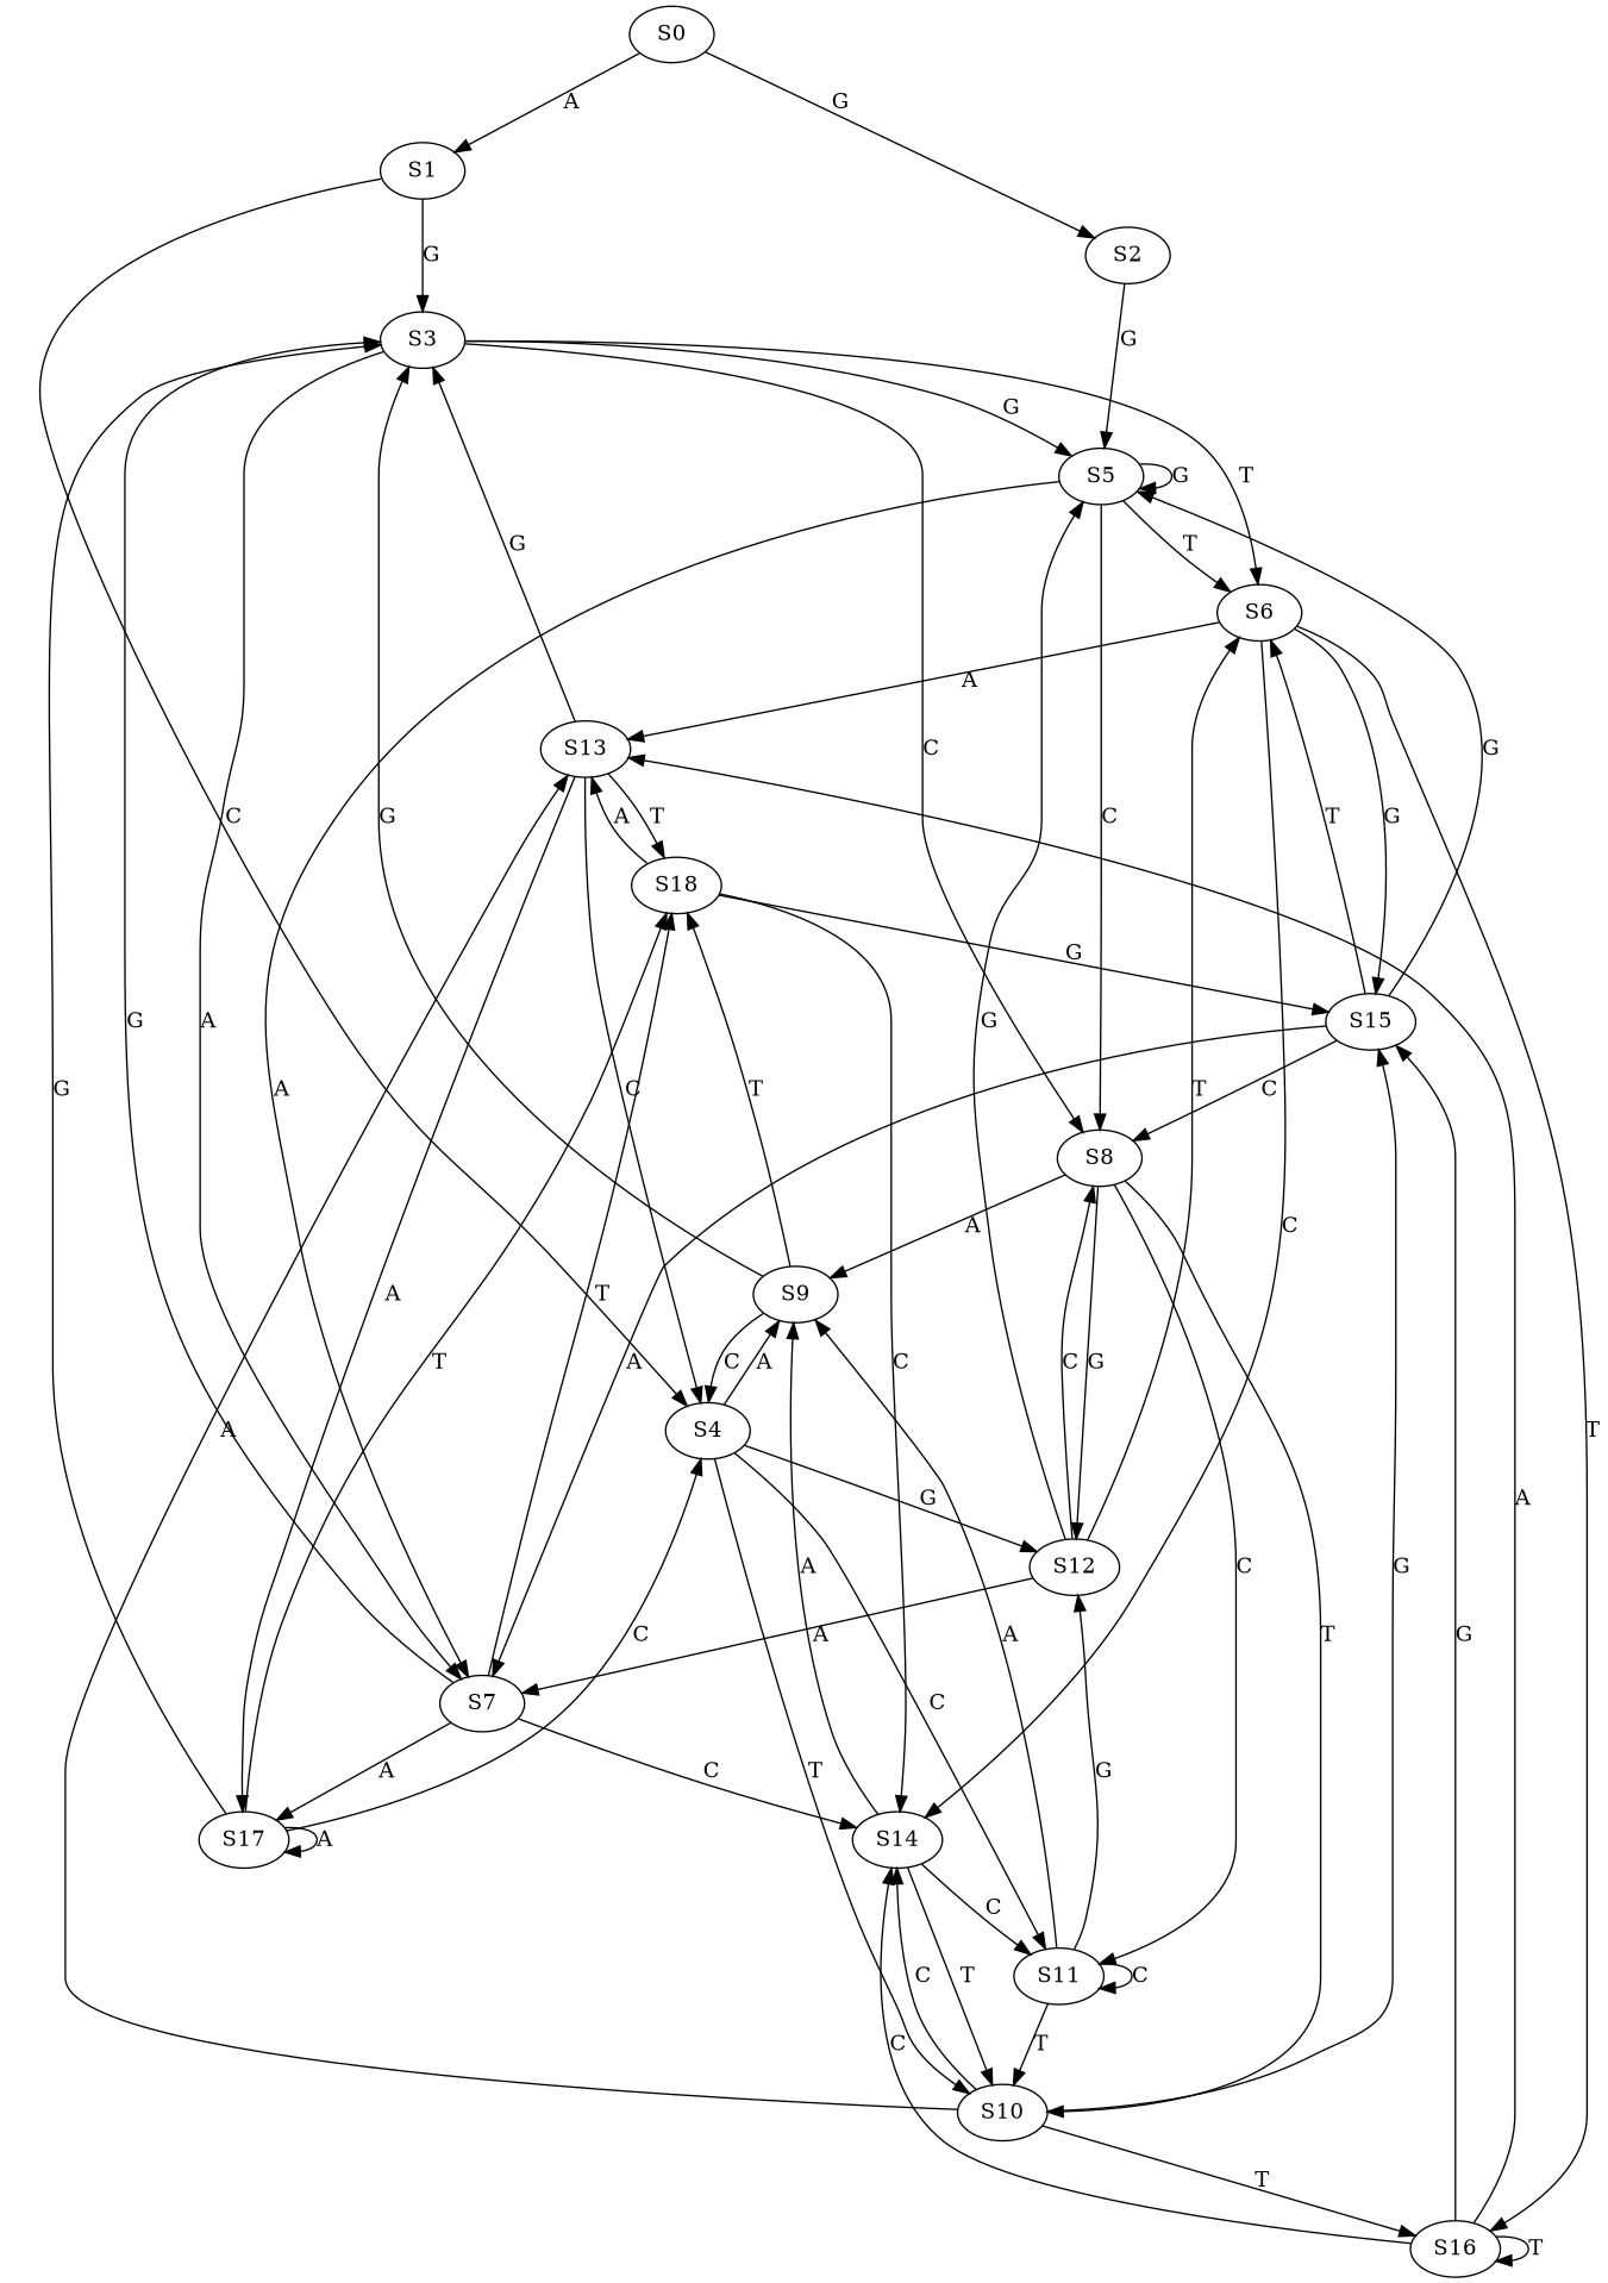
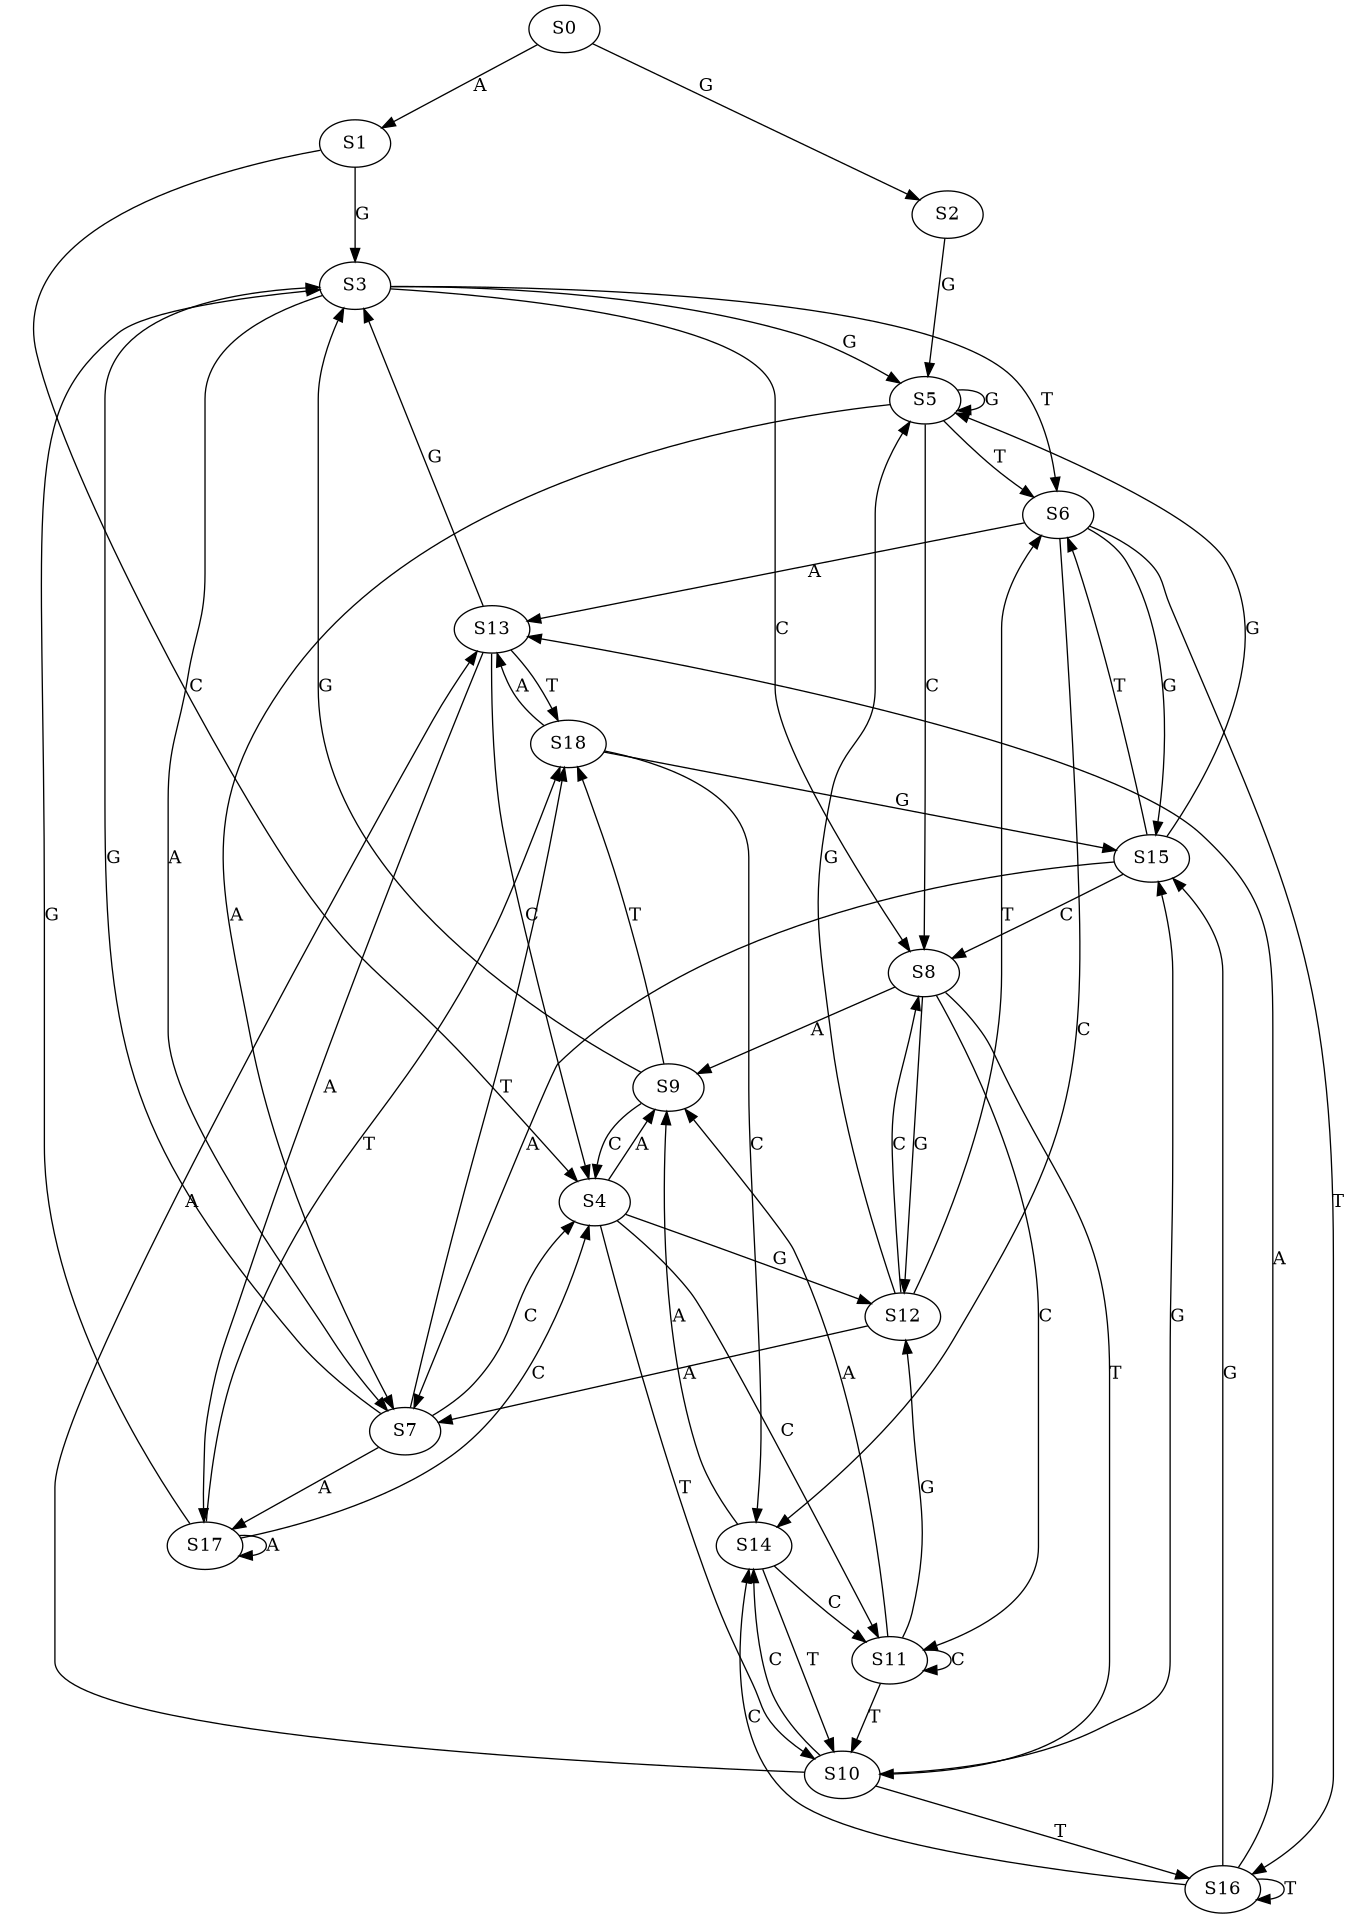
  strict digraph {
    S0
    S1
    S2
    S3
    S4
    S5
    S6
    S7
    S8
    S9
    S10
    S11
    S12
    S13
    S14
    S15
    S16
    S17
    S18
    S0 -> S1 [label=A]
    S0 -> S2 [label=G]
    S1 -> S3 [label=G]
    S1 -> S4 [label=C]
    S2 -> S5 [label=G]
    S3 -> S5 [label=G]
    S3 -> S6 [label=T]
    S3 -> S7 [label=A]
    S3 -> S8 [label=C]
    S4 -> S9 [label=A]
    S4 -> S10 [label=T]
    S4 -> S11 [label=C]
    S4 -> S12 [label=G]
    S5 -> S5 [label=G]
    S5 -> S6 [label=T]
    S5 -> S7 [label=A]
    S5 -> S8 [label=C]
    S6 -> S13 [label=A]
    S6 -> S14 [label=C]
    S6 -> S15 [label=G]
    S6 -> S16 [label=T]
    S7 -> S3 [label=G]
-   S7 -> S14 [label=C]
+   S7 -> S4 [label=C]
    S7 -> S17 [label=A]
    S7 -> S18 [label=T]
    S8 -> S9 [label=A]
    S8 -> S10 [label=T]
    S8 -> S11 [label=C]
    S8 -> S12 [label=G]
    S9 -> S3 [label=G]
    S9 -> S4 [label=C]
    S9 -> S18 [label=T]
    S10 -> S13 [label=A]
    S10 -> S14 [label=C]
    S10 -> S15 [label=G]
    S10 -> S16 [label=T]
    S11 -> S9 [label=A]
    S11 -> S10 [label=T]
    S11 -> S11 [label=C]
    S11 -> S12 [label=G]
    S12 -> S5 [label=G]
    S12 -> S6 [label=T]
    S12 -> S7 [label=A]
    S12 -> S8 [label=C]
    S13 -> S3 [label=G]
    S13 -> S4 [label=C]
    S13 -> S17 [label=A]
    S13 -> S18 [label=T]
    S14 -> S9 [label=A]
    S14 -> S10 [label=T]
    S14 -> S11 [label=C]
    S15 -> S5 [label=G]
    S15 -> S6 [label=T]
    S15 -> S7 [label=A]
    S15 -> S8 [label=C]
    S16 -> S13 [label=A]
    S16 -> S14 [label=C]
    S16 -> S15 [label=G]
    S16 -> S16 [label=T]
    S17 -> S3 [label=G]
    S17 -> S4 [label=C]
    S17 -> S17 [label=A]
    S17 -> S18 [label=T]
    S18 -> S13 [label=A]
    S18 -> S14 [label=C]
    S18 -> S15 [label=G]
  }
